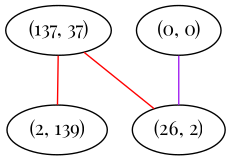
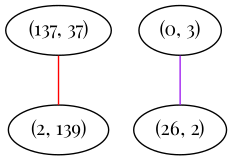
  graph {
    fontname="Playfair Display"
    node [fontname="Playfair Display"]
    edge [color=red fontname="Playfair Display" weight=1]
    "(137, 37)"
    "(2, 139)"
    n3 [label="(26, 2)"]
-   "(0, 0)"
+   "(0, 0)" [label="(0, 3)"]
    "(137, 37)" -- "(2, 139)"
-   "(137, 37)" -- n3
    "(0, 0)" -- n3 [color=purple weight=4]
  }
